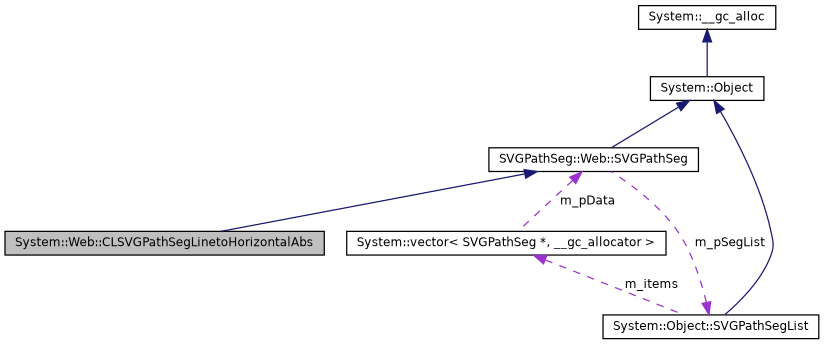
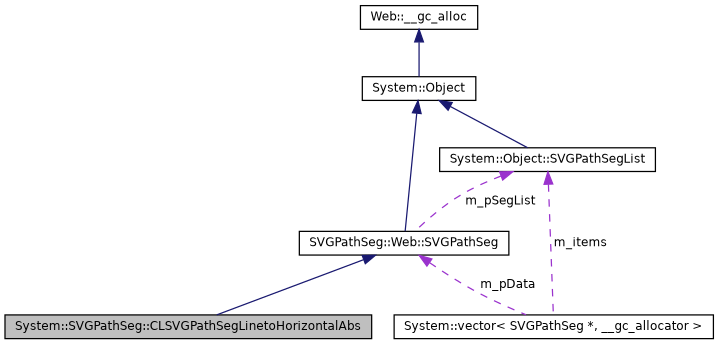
  digraph {
    node [color=black fillcolor=white fontname=Helvetica fontsize=10 shape=record style=filled]
    edge [color=midnightblue dir=back fontname=Helvetica fontsize=10 labelfontname=Helvetica labelfontsize=10 style=solid]
-   n1 [fillcolor=grey75 fontcolor=black height=0.2 label="System::Web::CLSVGPathSegLinetoHorizontalAbs" width=0.4]
+   n1 [fillcolor=grey75 fontcolor=black height=0.2 label="System::SVGPathSeg::CLSVGPathSegLinetoHorizontalAbs" width=0.4]
    n2 [height=0.2 label="SVGPathSeg::Web::SVGPathSeg" width=0.4]
    n3 [height=0.2 label="System::vector\< SVGPathSeg *, __gc_allocator \>" width=0.4]
    n4 [height=0.2 label="System::Object::SVGPathSegList" width=0.4]
    n5 [height=0.2 label="System::Object" width=0.4]
-   n6 [height=0.2 label="System::__gc_alloc" width=0.4]
+   n6 [height=0.2 label="Web::__gc_alloc" width=0.4]
    n2 -> n1
    n2 -> n3 [color=darkorchid3 label=" m_pData" style=dashed]
-   n3 -> n4 [color=darkorchid3 label=" m_items" style=dashed]
+   n4 -> n3 [color=darkorchid3 label=" m_items" style=dashed]
    n4 -> n2 [color=darkorchid3 label=" m_pSegList" style=dashed]
    n5 -> n2
    n5 -> n4
    n6 -> n5
  }
